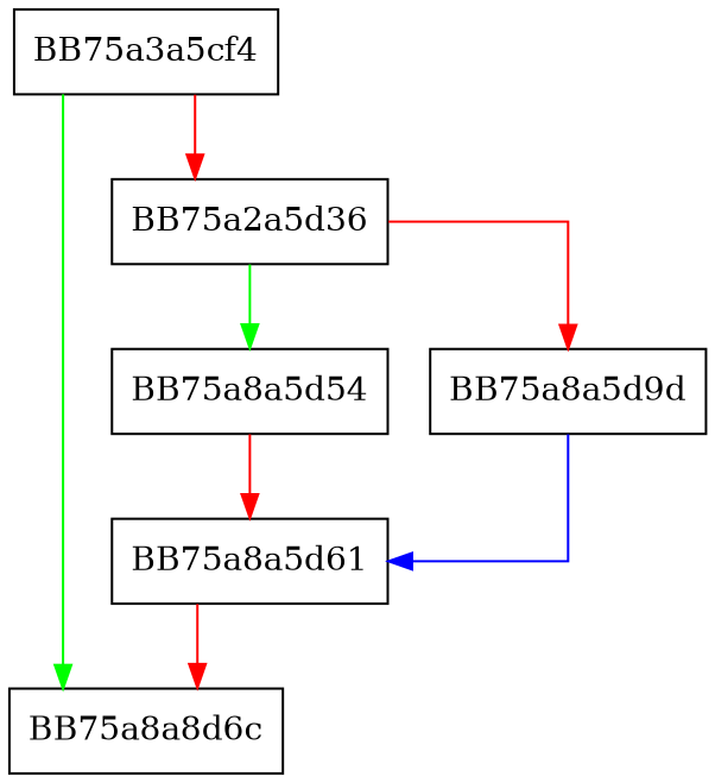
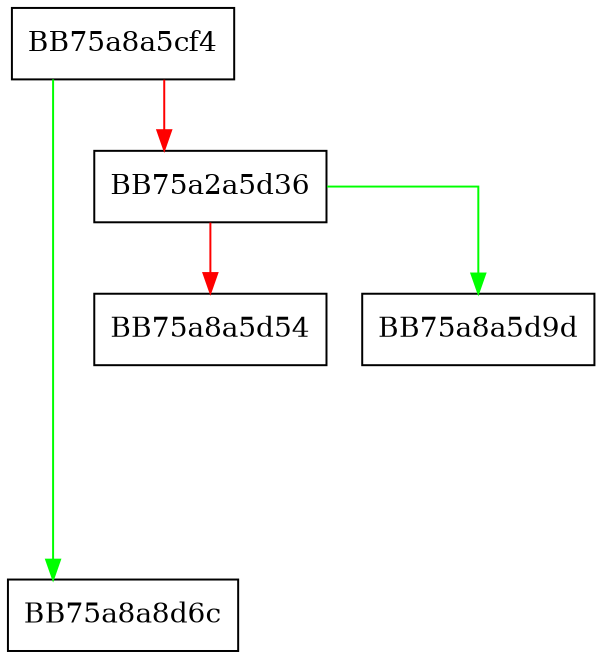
  digraph {
    splines=ortho
    node [shape=box]
    edge [color=red]
    n1 [label=BB75a8a8d6c]
-   BB75a8a5cf4 [label=BB75a3a5cf4]
+   BB75a8a5cf4
    n3 [label=BB75a2a5d36]
    BB75a8a5d54
    n5 [label=BB75a8a5d9d]
-   BB75a8a5d61
    BB75a8a5cf4 -> n1 [color=green]
    BB75a8a5cf4 -> n3
-   n3 -> BB75a8a5d54 [color=green]
-   n3 -> n5
-   BB75a8a5d54 -> BB75a8a5d61
-   n5 -> BB75a8a5d61 [color=blue]
-   BB75a8a5d61 -> n1
+   n3 -> BB75a8a5d54
+   n3 -> n5 [color=green]
  }
